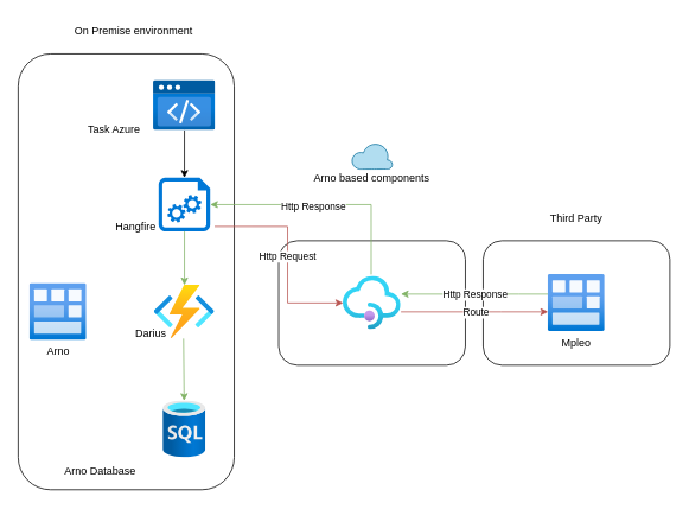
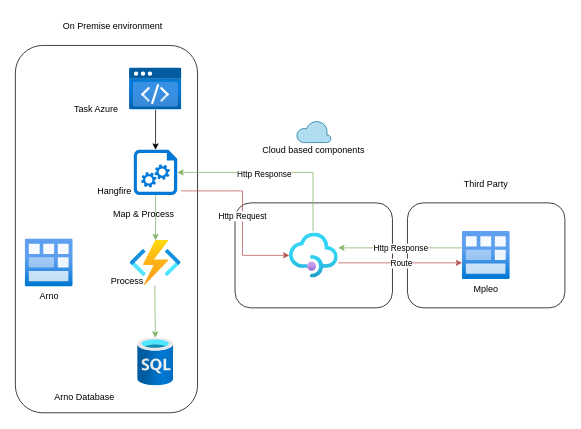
  <mxCell id="0" />
  <mxCell id="1" parent="0" />
  <mxCell id="2" value="" style="rounded=1;whiteSpace=wrap;html=1;" parent="1" vertex="1"><mxGeometry x="543" y="270" width="210" height="140" as="geometry" /></mxCell>
  <mxCell id="3" value="" style="rounded=1;whiteSpace=wrap;html=1;" parent="1" vertex="1"><mxGeometry x="313" y="270" width="210" height="140" as="geometry" /></mxCell>
  <mxCell id="4" value="" style="rounded=1;whiteSpace=wrap;html=1;" parent="1" vertex="1"><mxGeometry x="20" y="60" width="243" height="490" as="geometry" /></mxCell>
  <mxCell id="5" value="" style="edgeStyle=orthogonalEdgeStyle;rounded=0;orthogonalLoop=1;jettySize=auto;html=1;startArrow=none;startFill=0;endArrow=classic;endFill=1;fillColor=#f8cecc;strokeColor=#b85450;" edge="1" parent="1" source="8" target="15"><mxGeometry relative="1" as="geometry"><Array as="points"><mxPoint x="563" y="350" /><mxPoint x="563" y="350" /></Array></mxGeometry></mxCell>
  <mxCell id="6" value="Route" style="edgeLabel;html=1;align=center;verticalAlign=middle;resizable=0;points=[];" vertex="1" connectable="0" parent="5"><mxGeometry x="0.263" y="-1" relative="1" as="geometry"><mxPoint x="-21" y="-1" as="offset" /></mxGeometry></mxCell>
  <mxCell id="7" value="Http Request" style="edgeStyle=orthogonalEdgeStyle;rounded=0;orthogonalLoop=1;jettySize=auto;html=1;startArrow=classic;startFill=1;endArrow=none;endFill=0;entryX=1.086;entryY=0.908;entryDx=0;entryDy=0;entryPerimeter=0;fillColor=#f8cecc;strokeColor=#b85450;" edge="1" parent="1" source="8" target="19"><mxGeometry relative="1" as="geometry"><Array as="points"><mxPoint x="323" y="340" /><mxPoint x="323" y="254" /></Array></mxGeometry></mxCell>
  <mxCell id="8" value="" style="aspect=fixed;html=1;points=[];align=center;image;fontSize=12;image=img/lib/azure2/app_services/API_Management_Services.svg;" parent="1" vertex="1"><mxGeometry x="385.5" y="310" width="65" height="60" as="geometry" /></mxCell>
  <mxCell id="9" value="" style="aspect=fixed;html=1;points=[];align=center;image;fontSize=12;image=img/lib/azure2/iot/Function_Apps.svg;" parent="1" vertex="1"><mxGeometry x="173" y="320" width="68" height="60" as="geometry" /></mxCell>
  <mxCell id="10" value="" style="edgeStyle=orthogonalEdgeStyle;rounded=0;orthogonalLoop=1;jettySize=auto;html=1;entryX=0.5;entryY=0;entryDx=0;entryDy=0;entryPerimeter=0;" parent="1" source="11" target="19" edge="1"><mxGeometry relative="1" as="geometry"><mxPoint x="112" y="210" as="targetPoint" /></mxGeometry></mxCell>
  <mxCell id="11" value="" style="aspect=fixed;html=1;points=[];align=center;image;fontSize=12;image=img/lib/azure2/preview/Static_Apps.svg;" parent="1" vertex="1"><mxGeometry x="172" y="90" width="70" height="56.0" as="geometry" /></mxCell>
  <mxCell id="12" value="" style="aspect=fixed;html=1;points=[];align=center;image;fontSize=12;image=img/lib/azure2/general/Module.svg;" parent="1" vertex="1"><mxGeometry x="33" y="318" width="64" height="64" as="geometry" /></mxCell>
  <mxCell id="13" value="" style="edgeStyle=orthogonalEdgeStyle;rounded=0;orthogonalLoop=1;jettySize=auto;html=1;startArrow=none;startFill=0;endArrow=classic;endFill=1;fillColor=#d5e8d4;strokeColor=#82b366;" edge="1" parent="1" source="15" target="8"><mxGeometry relative="1" as="geometry"><Array as="points"><mxPoint x="583" y="330" /><mxPoint x="583" y="330" /></Array></mxGeometry></mxCell>
  <mxCell id="14" value="Http Response" style="edgeLabel;html=1;align=center;verticalAlign=middle;resizable=0;points=[];" vertex="1" connectable="0" parent="13"><mxGeometry x="-0.637" relative="1" as="geometry"><mxPoint x="-53" as="offset" /></mxGeometry></mxCell>
  <mxCell id="15" value="" style="aspect=fixed;html=1;points=[];align=center;image;fontSize=12;image=img/lib/azure2/general/Module.svg;" parent="1" vertex="1"><mxGeometry x="616" y="308" width="64" height="64" as="geometry" /></mxCell>
  <mxCell id="16" value="" style="aspect=fixed;html=1;points=[];align=center;image;fontSize=12;image=img/lib/azure2/databases/SQL_Database.svg;" parent="1" vertex="1"><mxGeometry x="183" y="450" width="48" height="64" as="geometry" /></mxCell>
  <mxCell id="17" value="" style="rounded=0;orthogonalLoop=1;jettySize=auto;html=1;entryX=0.485;entryY=-0.033;entryDx=0;entryDy=0;entryPerimeter=0;edgeStyle=orthogonalEdgeStyle;metaEdit=0;fillColor=#d5e8d4;strokeColor=#82b366;startArrow=classic;startFill=1;endArrow=none;endFill=0;" parent="1" source="19" target="8" edge="1"><mxGeometry relative="1" as="geometry" /></mxCell>
  <mxCell id="18" value="Http Response" style="edgeLabel;html=1;align=center;verticalAlign=middle;resizable=0;points=[];" parent="17" vertex="1" connectable="0"><mxGeometry x="-0.114" y="-2" relative="1" as="geometry"><mxPoint as="offset" /></mxGeometry></mxCell>
  <mxCell id="19" value="" style="sketch=0;aspect=fixed;pointerEvents=1;shadow=0;dashed=0;html=1;strokeColor=none;labelPosition=center;verticalLabelPosition=bottom;verticalAlign=top;align=center;shape=mxgraph.azure.startup_task;fillColor=#0078D7;" parent="1" vertex="1"><mxGeometry x="178" y="199.17" width="58" height="60.41" as="geometry" /></mxCell>
  <mxCell id="20" value="" style="sketch=0;aspect=fixed;pointerEvents=1;shadow=0;dashed=0;html=1;strokeColor=#10739e;labelPosition=center;verticalLabelPosition=bottom;verticalAlign=top;align=center;fillColor=#b1ddf0;shape=mxgraph.azure.cloud;" parent="1" vertex="1"><mxGeometry x="394.89" y="160" width="46.22" height="29.58" as="geometry" /></mxCell>
  <mxCell id="21" value="Mpleo" style="text;html=1;strokeColor=none;fillColor=none;align=center;verticalAlign=middle;whiteSpace=wrap;rounded=0;" parent="1" vertex="1"><mxGeometry x="618" y="370" width="60" height="30" as="geometry" /></mxCell>
  <mxCell id="22" value="Task Azure" style="text;html=1;strokeColor=none;fillColor=none;align=center;verticalAlign=middle;whiteSpace=wrap;rounded=0;" parent="1" vertex="1"><mxGeometry x="83" y="130" width="90" height="30" as="geometry" /></mxCell>
- <mxCell id="23" value="Arno based components" style="text;html=1;strokeColor=none;fillColor=none;align=center;verticalAlign=middle;whiteSpace=wrap;rounded=0;" parent="1" vertex="1"><mxGeometry x="343.08" y="184.58" width="149.84" height="30" as="geometry" /></mxCell>
+ <mxCell id="23" value="Cloud based components" style="text;html=1;strokeColor=none;fillColor=none;align=center;verticalAlign=middle;whiteSpace=wrap;rounded=0;" parent="1" vertex="1"><mxGeometry x="343.08" y="184.58" width="149.84" height="30" as="geometry" /></mxCell>
  <mxCell id="24" value="Third Party" style="text;html=1;strokeColor=none;fillColor=none;align=center;verticalAlign=middle;whiteSpace=wrap;rounded=0;" parent="1" vertex="1"><mxGeometry x="608" y="229.58" width="80" height="30" as="geometry" /></mxCell>
  <mxCell id="25" value="" style="endArrow=classic;html=1;rounded=0;exitX=0.5;exitY=1;exitDx=0;exitDy=0;exitPerimeter=0;fillColor=#d5e8d4;strokeColor=#82b366;" parent="1" source="19" target="9" edge="1"><mxGeometry width="50" height="50" relative="1" as="geometry"><mxPoint x="202" y="262.08" as="sourcePoint" /><mxPoint x="252" y="212.08" as="targetPoint" /></mxGeometry></mxCell>
  <mxCell id="26" value="" style="endArrow=classic;html=1;rounded=0;exitX=0.485;exitY=1;exitDx=0;exitDy=0;exitPerimeter=0;fillColor=#d5e8d4;strokeColor=#82b366;" parent="1" source="9" target="16" edge="1"><mxGeometry width="50" height="50" relative="1" as="geometry"><mxPoint x="313" y="156" as="sourcePoint" /><mxPoint x="363" y="106" as="targetPoint" /></mxGeometry></mxCell>
  <mxCell id="27" value="Hangfire" style="text;html=1;strokeColor=none;fillColor=none;align=center;verticalAlign=middle;whiteSpace=wrap;rounded=0;" parent="1" vertex="1"><mxGeometry x="122.08" y="240" width="60.92" height="30" as="geometry" /></mxCell>
- <mxCell id="29" value="Darius" style="text;html=1;strokeColor=none;fillColor=none;align=center;verticalAlign=middle;whiteSpace=wrap;rounded=0;" parent="1" vertex="1"><mxGeometry x="119" y="360" width="100.92" height="30" as="geometry" /></mxCell>
+ <mxCell id="28" value="Map &amp;amp; Process" style="text;html=1;strokeColor=none;fillColor=none;align=center;verticalAlign=middle;whiteSpace=wrap;rounded=0;" parent="1" vertex="1"><mxGeometry x="141.08" y="270" width="100.92" height="30" as="geometry" /></mxCell>
+ <mxCell id="29" value="Process" style="text;html=1;strokeColor=none;fillColor=none;align=center;verticalAlign=middle;whiteSpace=wrap;rounded=0;" parent="1" vertex="1"><mxGeometry x="119" y="360" width="100.92" height="30" as="geometry" /></mxCell>
  <mxCell id="30" value="Arno Database" style="text;html=1;strokeColor=none;fillColor=none;align=center;verticalAlign=middle;whiteSpace=wrap;rounded=0;" parent="1" vertex="1"><mxGeometry x="61.54" y="514" width="100.92" height="30" as="geometry" /></mxCell>
  <mxCell id="31" value="Arno" style="text;html=1;strokeColor=none;fillColor=none;align=center;verticalAlign=middle;whiteSpace=wrap;rounded=0;" parent="1" vertex="1"><mxGeometry x="48.5" y="380" width="33" height="30" as="geometry" /></mxCell>
  <mxCell id="32" value="On Premise environment" style="text;html=1;strokeColor=none;fillColor=none;align=center;verticalAlign=middle;whiteSpace=wrap;rounded=0;" parent="1" vertex="1"><mxGeometry x="75.08" y="20" width="149.84" height="30" as="geometry" /></mxCell>
